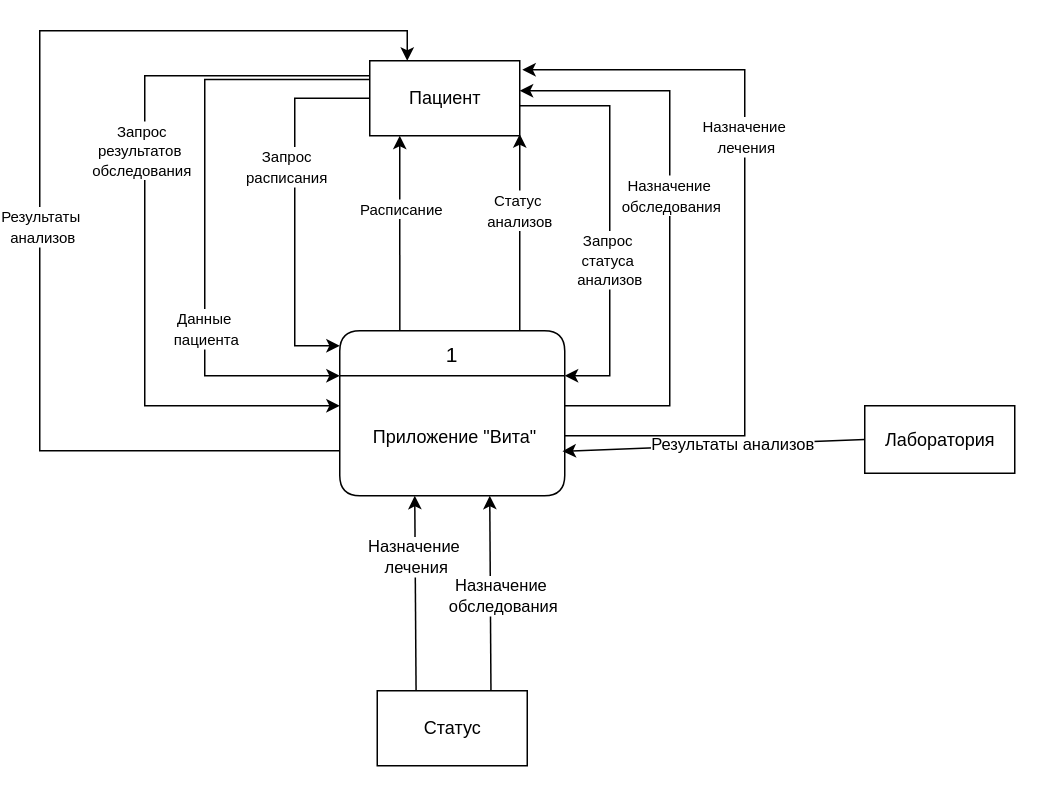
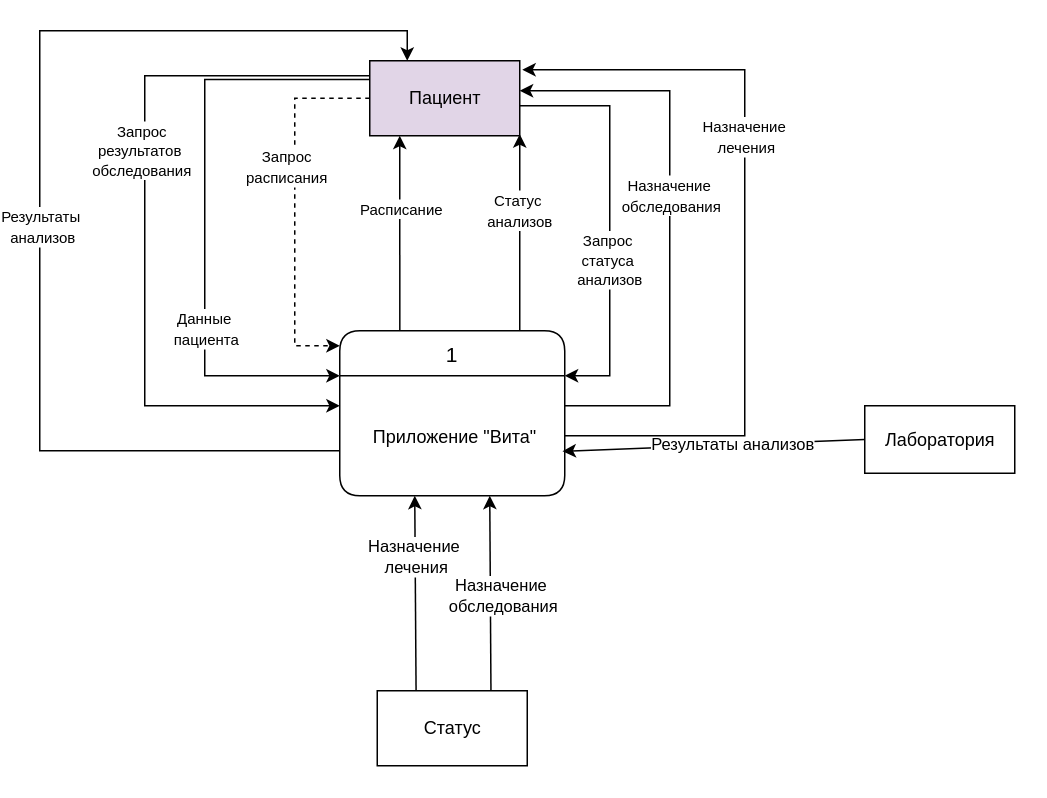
  <mxCell id="0" />
  <mxCell id="1" parent="0" />
  <mxCell id="2" style="rounded=0;orthogonalLoop=1;jettySize=auto;html=1;entryX=0.75;entryY=1;entryDx=0;entryDy=0;exitX=0.884;exitY=0.047;exitDx=0;exitDy=0;exitPerimeter=0;" parent="1" edge="1"><mxGeometry relative="1" as="geometry"><mxPoint x="270.9" y="462.35" as="sourcePoint" /><mxPoint x="270" y="330" as="targetPoint" /></mxGeometry></mxCell>
  <mxCell id="3" value="Назначение&amp;nbsp;&lt;br&gt;лечения" style="edgeLabel;html=1;align=center;verticalAlign=middle;resizable=0;points=[];" parent="2" vertex="1" connectable="0"><mxGeometry x="-0.099" y="-1" relative="1" as="geometry"><mxPoint x="-1" y="-32" as="offset" /></mxGeometry></mxCell>
  <mxCell id="4" style="rounded=0;orthogonalLoop=1;jettySize=auto;html=1;exitX=0.658;exitY=-0.003;exitDx=0;exitDy=0;entryX=0.75;entryY=1;entryDx=0;entryDy=0;exitPerimeter=0;" parent="1" edge="1"><mxGeometry relative="1" as="geometry"><mxPoint x="320.8" y="459.85" as="sourcePoint" /><mxPoint x="320" y="330" as="targetPoint" /></mxGeometry></mxCell>
  <mxCell id="5" value="Назначение&amp;nbsp;&lt;br&gt;обследования" style="edgeLabel;html=1;align=center;verticalAlign=middle;resizable=0;points=[];" parent="4" vertex="1" connectable="0"><mxGeometry x="0.145" y="1" relative="1" as="geometry"><mxPoint x="9" y="11" as="offset" /></mxGeometry></mxCell>
  <mxCell id="6" value="Статус" style="html=1;dashed=0;whitespace=wrap;" parent="1" vertex="1"><mxGeometry x="245" y="460" width="100" height="50" as="geometry" /></mxCell>
  <mxCell id="7" value="Лаборатория" style="html=1;dashed=0;whitespace=wrap;" parent="1" vertex="1"><mxGeometry x="570" y="270" width="100" height="45" as="geometry" /></mxCell>
  <mxCell id="8" style="edgeStyle=orthogonalEdgeStyle;rounded=0;orthogonalLoop=1;jettySize=auto;html=1;exitX=1;exitY=0;exitDx=0;exitDy=0;entryX=1;entryY=0;entryDx=0;entryDy=0;" parent="1" target="17" edge="1"><mxGeometry relative="1" as="geometry"><Array as="points"><mxPoint x="400" y="70" /><mxPoint x="400" y="250" /></Array><mxPoint x="340" y="70" as="sourcePoint" /><mxPoint x="370" y="280" as="targetPoint" /></mxGeometry></mxCell>
  <mxCell id="9" value="&lt;font style=&quot;font-size: 10px;&quot;&gt;Запрос&amp;nbsp;&lt;br&gt;статуса&amp;nbsp;&lt;br&gt;анализов&lt;/font&gt;" style="edgeLabel;html=1;align=center;verticalAlign=middle;resizable=0;points=[];" parent="8" vertex="1" connectable="0"><mxGeometry x="-0.058" y="-1" relative="1" as="geometry"><mxPoint y="35" as="offset" /></mxGeometry></mxCell>
  <mxCell id="10" style="edgeStyle=orthogonalEdgeStyle;rounded=0;orthogonalLoop=1;jettySize=auto;html=1;entryX=0;entryY=0.25;entryDx=0;entryDy=0;exitX=0.003;exitY=0.169;exitDx=0;exitDy=0;exitPerimeter=0;" parent="1" source="12" edge="1"><mxGeometry relative="1" as="geometry"><mxPoint x="245" y="70" as="sourcePoint" /><mxPoint x="220" y="270" as="targetPoint" /><Array as="points"><mxPoint x="245" y="48" /><mxPoint x="245" y="50" /><mxPoint x="90" y="50" /><mxPoint x="90" y="270" /></Array></mxGeometry></mxCell>
  <mxCell id="11" value="&lt;font style=&quot;font-size: 10px;&quot;&gt;Запрос&lt;br&gt;результатов&amp;nbsp;&lt;br&gt;обследования&lt;/font&gt;" style="edgeLabel;html=1;align=center;verticalAlign=middle;resizable=0;points=[];" parent="10" vertex="1" connectable="0"><mxGeometry x="0.016" y="-3" relative="1" as="geometry"><mxPoint y="-49" as="offset" /></mxGeometry></mxCell>
- <mxCell id="12" value="Пациент" style="html=1;dashed=0;whitespace=wrap;" parent="1" vertex="1"><mxGeometry x="240" y="40" width="100" height="50" as="geometry" /></mxCell>
+ <mxCell id="12" value="Пациент" style="html=1;dashed=0;whitespace=wrap;fillColor=#e1d5e7;" parent="1" vertex="1"><mxGeometry x="240" y="40" width="100" height="50" as="geometry" /></mxCell>
  <mxCell id="13" style="rounded=0;orthogonalLoop=1;jettySize=auto;html=1;exitX=0.267;exitY=0;exitDx=0;exitDy=0;exitPerimeter=0;" parent="1" source="16" edge="1"><mxGeometry relative="1" as="geometry"><mxPoint x="260" y="90" as="targetPoint" /></mxGeometry></mxCell>
  <mxCell id="14" value="&lt;font style=&quot;font-size: 10px;&quot;&gt;Расписание&lt;br&gt;&lt;/font&gt;" style="edgeLabel;html=1;align=center;verticalAlign=middle;resizable=0;points=[];" parent="13" vertex="1" connectable="0"><mxGeometry x="0.47" y="-2" relative="1" as="geometry"><mxPoint x="-2" y="15" as="offset" /></mxGeometry></mxCell>
  <mxCell id="15" value="&lt;font style=&quot;font-size: 10px;&quot;&gt;Статус&amp;nbsp;&lt;br&gt;анализов&lt;/font&gt;" style="edgeStyle=orthogonalEdgeStyle;rounded=0;orthogonalLoop=1;jettySize=auto;html=1;exitX=0.75;exitY=0;exitDx=0;exitDy=0;" parent="1" source="16" edge="1"><mxGeometry x="0.264" relative="1" as="geometry"><mxPoint x="340" y="89" as="targetPoint" /><Array as="points"><mxPoint x="340" y="220" /><mxPoint x="340" y="89" /></Array><mxPoint as="offset" /></mxGeometry></mxCell>
  <mxCell id="16" value="1" style="swimlane;childLayout=stackLayout;horizontal=1;startSize=30;horizontalStack=0;rounded=1;fontSize=14;fontStyle=0;strokeWidth=1;resizeParent=0;resizeLast=1;shadow=0;dashed=0;align=center;fillColor=#FFFFFF;" parent="1" vertex="1"><mxGeometry x="220" y="220" width="150" height="110" as="geometry"><mxRectangle x="280" y="-660" width="50" height="30" as="alternateBounds" /></mxGeometry></mxCell>
  <mxCell id="17" value="Приложение &quot;Вита&quot;" style="align=center;strokeColor=none;fillColor=none;spacingLeft=4;fontSize=12;verticalAlign=middle;resizable=0;rotatable=0;part=1;" parent="16" vertex="1"><mxGeometry y="30" width="150" height="80" as="geometry" /></mxCell>
- <mxCell id="18" value="" style="endArrow=classic;html=1;rounded=0;edgeStyle=orthogonalEdgeStyle;exitX=0;exitY=0.5;exitDx=0;exitDy=0;" parent="1" source="12" target="16" edge="1"><mxGeometry width="50" height="50" relative="1" as="geometry"><mxPoint x="80" y="280" as="sourcePoint" /><mxPoint x="220" y="180" as="targetPoint" /><Array as="points"><mxPoint x="190" y="65" /><mxPoint x="190" y="230" /></Array></mxGeometry></mxCell>
+ <mxCell id="18" value="" style="endArrow=classic;html=1;rounded=0;edgeStyle=orthogonalEdgeStyle;exitX=0;exitY=0.5;exitDx=0;exitDy=0;dashed=1;" parent="1" source="12" target="16" edge="1"><mxGeometry width="50" height="50" relative="1" as="geometry"><mxPoint x="80" y="280" as="sourcePoint" /><mxPoint x="220" y="180" as="targetPoint" /><Array as="points"><mxPoint x="190" y="65" /><mxPoint x="190" y="230" /></Array></mxGeometry></mxCell>
  <mxCell id="19" value="&lt;font style=&quot;font-size: 10px;&quot;&gt;Запрос&amp;nbsp;&lt;br&gt;расписания&amp;nbsp;&lt;br&gt;&lt;/font&gt;" style="edgeLabel;html=1;align=center;verticalAlign=middle;resizable=0;points=[];" parent="18" vertex="1" connectable="0"><mxGeometry x="0.058" y="-2" relative="1" as="geometry"><mxPoint x="-3" y="-35" as="offset" /></mxGeometry></mxCell>
  <mxCell id="20" value="" style="endArrow=classic;html=1;rounded=0;edgeStyle=orthogonalEdgeStyle;exitX=0;exitY=0.25;exitDx=0;exitDy=0;entryX=0;entryY=0;entryDx=0;entryDy=0;" parent="1" source="12" target="17" edge="1"><mxGeometry width="50" height="50" relative="1" as="geometry"><mxPoint x="255" y="75" as="sourcePoint" /><mxPoint x="230" y="180" as="targetPoint" /><Array as="points"><mxPoint x="130" y="52" /><mxPoint x="130" y="250" /></Array></mxGeometry></mxCell>
  <mxCell id="21" value="&lt;font style=&quot;font-size: 10px;&quot;&gt;Данные&amp;nbsp;&lt;br&gt;пациента&lt;/font&gt;" style="edgeLabel;html=1;align=center;verticalAlign=middle;resizable=0;points=[];" parent="20" vertex="1" connectable="0"><mxGeometry x="0.058" y="-2" relative="1" as="geometry"><mxPoint x="2" y="66" as="offset" /></mxGeometry></mxCell>
  <mxCell id="22" style="rounded=0;orthogonalLoop=1;jettySize=auto;html=1;exitX=0;exitY=0.5;exitDx=0;exitDy=0;" parent="1" source="7" edge="1"><mxGeometry relative="1" as="geometry"><mxPoint x="550" y="300" as="sourcePoint" /><mxPoint x="368.5" y="300.34" as="targetPoint" /></mxGeometry></mxCell>
  <mxCell id="23" value="Результаты анализов" style="edgeLabel;html=1;align=center;verticalAlign=middle;resizable=0;points=[];" parent="22" vertex="1" connectable="0"><mxGeometry x="-0.3" y="-1" relative="1" as="geometry"><mxPoint x="-18" y="1" as="offset" /></mxGeometry></mxCell>
  <mxCell id="24" style="edgeStyle=orthogonalEdgeStyle;rounded=0;orthogonalLoop=1;jettySize=auto;html=1;exitX=1;exitY=0.25;exitDx=0;exitDy=0;" parent="1" source="17" edge="1"><mxGeometry relative="1" as="geometry"><mxPoint x="340" y="60" as="targetPoint" /><Array as="points"><mxPoint x="440" y="270" /><mxPoint x="440" y="60" /><mxPoint x="340" y="60" /></Array></mxGeometry></mxCell>
  <mxCell id="25" value="&lt;font style=&quot;font-size: 10px;&quot;&gt;Назначение&amp;nbsp;&lt;br&gt;обследования&lt;/font&gt;" style="edgeLabel;html=1;align=center;verticalAlign=middle;resizable=0;points=[];" parent="24" vertex="1" connectable="0"><mxGeometry x="-0.028" y="2" relative="1" as="geometry"><mxPoint x="2" y="-26" as="offset" /></mxGeometry></mxCell>
  <mxCell id="26" style="edgeStyle=orthogonalEdgeStyle;rounded=0;orthogonalLoop=1;jettySize=auto;html=1;exitX=1;exitY=0.5;exitDx=0;exitDy=0;entryX=1.017;entryY=0.12;entryDx=0;entryDy=0;entryPerimeter=0;" parent="1" source="17" target="12" edge="1"><mxGeometry relative="1" as="geometry"><Array as="points"><mxPoint x="490" y="290" /><mxPoint x="490" y="46" /></Array></mxGeometry></mxCell>
  <mxCell id="27" value="&lt;font style=&quot;font-size: 10px;&quot;&gt;Назначение&amp;nbsp;&lt;br&gt;лечения&lt;/font&gt;" style="edgeLabel;html=1;align=center;verticalAlign=middle;resizable=0;points=[];" parent="26" vertex="1" connectable="0"><mxGeometry x="0.013" relative="1" as="geometry"><mxPoint y="-61" as="offset" /></mxGeometry></mxCell>
  <mxCell id="28" style="edgeStyle=orthogonalEdgeStyle;rounded=0;orthogonalLoop=1;jettySize=auto;html=1;entryX=0.25;entryY=0;entryDx=0;entryDy=0;" parent="1" source="17" target="12" edge="1"><mxGeometry relative="1" as="geometry"><mxPoint x="30" y="30" as="targetPoint" /><Array as="points"><mxPoint x="20" y="300" /><mxPoint x="20" y="20" /><mxPoint x="265" y="20" /></Array></mxGeometry></mxCell>
  <mxCell id="29" value="&lt;font style=&quot;font-size: 10px;&quot;&gt;Результаты&amp;nbsp;&lt;br&gt;анализов&lt;/font&gt;" style="edgeLabel;html=1;align=center;verticalAlign=middle;resizable=0;points=[];" parent="28" vertex="1" connectable="0"><mxGeometry x="0.007" y="-1" relative="1" as="geometry"><mxPoint y="25" as="offset" /></mxGeometry></mxCell>
